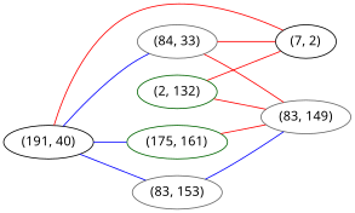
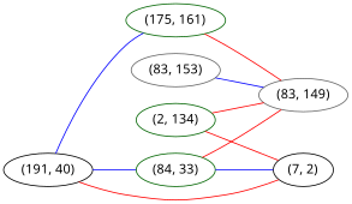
  graph {
    fontname="Noto Sans"
    rankdir=LR
    node [color=gray40 fontname="Noto Sans"]
    edge [color=red fontname="Noto Sans" weight=1]
    "(191, 40)" [color=black]
    "(7, 2)" [color=black]
-   "(84, 33)"
+   "(84, 33)" [color=darkgreen]
    "(175, 161)" [color=darkgreen]
    "(83, 153)"
    "(83, 149)"
-   "(2, 132)" [color=darkgreen]
+   "(2, 132)" [color=darkgreen label="(2, 134)"]
    "(191, 40)" -- "(7, 2)"
    "(191, 40)" -- "(84, 33)" [color=blue weight=3]
    "(191, 40)" -- "(175, 161)" [color=blue weight=3]
-   "(191, 40)" -- "(83, 153)" [color=blue weight=3]
-   "(84, 33)" -- "(7, 2)" [weight=3]
+   "(84, 33)" -- "(7, 2)" [color=blue weight=3]
    "(84, 33)" -- "(83, 149)"
    "(175, 161)" -- "(83, 149)"
    "(83, 153)" -- "(83, 149)" [color=blue]
    "(2, 132)" -- "(7, 2)" [weight=3]
    "(2, 132)" -- "(83, 149)"
  }
